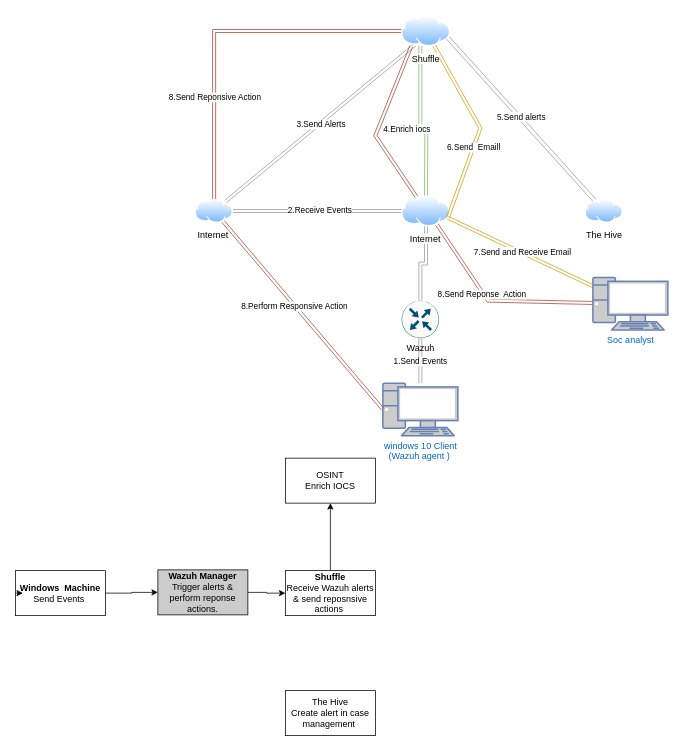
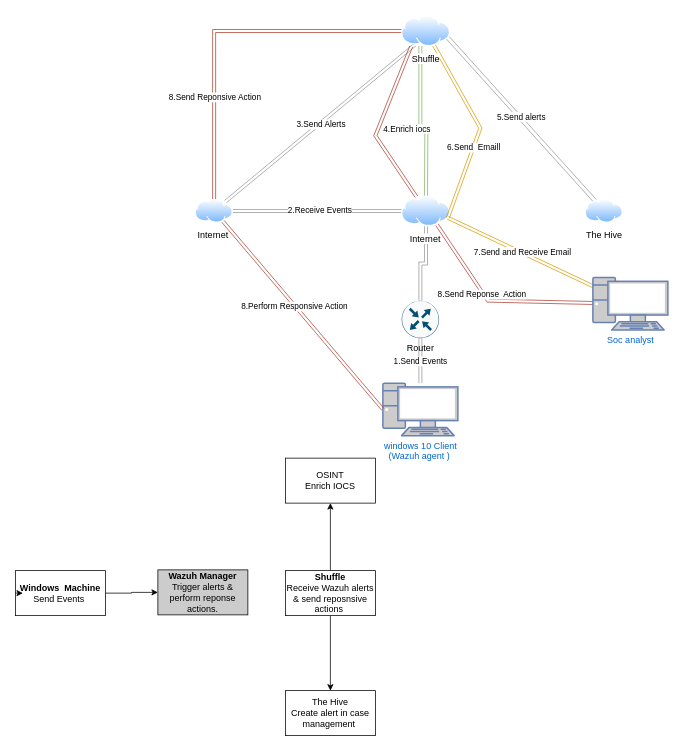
  <mxCell id="0" />
  <mxCell id="1" parent="0" />
  <mxCell id="2" style="edgeStyle=orthogonalEdgeStyle;rounded=0;orthogonalLoop=1;jettySize=auto;html=1;strokeColor=none;startArrow=classic;startFill=0;" edge="1" parent="1" source="5" target="7"><mxGeometry relative="1" as="geometry" /></mxCell>
  <mxCell id="3" value="" style="edgeStyle=orthogonalEdgeStyle;rounded=0;orthogonalLoop=1;jettySize=auto;html=1;startArrow=classic;startFill=1;shape=link;fillColor=#dae8fc;strokeColor=#999999;" edge="1" parent="1" source="5" target="7"><mxGeometry relative="1" as="geometry" /></mxCell>
  <mxCell id="4" value="1.Send Events" style="edgeLabel;html=1;align=center;verticalAlign=middle;resizable=0;points=[];" vertex="1" connectable="0" parent="3"><mxGeometry x="-0.015" y="1" relative="1" as="geometry"><mxPoint as="offset" /></mxGeometry></mxCell>
  <mxCell id="5" value="windows 10 Client&lt;br&gt;(Wazuh agent )&amp;nbsp;" style="fontColor=#0066CC;verticalAlign=top;verticalLabelPosition=bottom;labelPosition=center;align=center;html=1;outlineConnect=0;fillColor=#CCCCCC;strokeColor=#6881B3;gradientColor=none;gradientDirection=north;strokeWidth=2;shape=mxgraph.networks.pc;" vertex="1" parent="1"><mxGeometry x="510" y="510" width="100" height="70" as="geometry" /></mxCell>
  <mxCell id="6" value="" style="edgeStyle=orthogonalEdgeStyle;rounded=0;orthogonalLoop=1;jettySize=auto;html=1;shape=link;strokeColor=#999999;" edge="1" parent="1" source="7" target="10"><mxGeometry relative="1" as="geometry" /></mxCell>
- <mxCell id="7" value="Wazuh" style="sketch=0;points=[[0.5,0,0],[1,0.5,0],[0.5,1,0],[0,0.5,0],[0.145,0.145,0],[0.856,0.145,0],[0.855,0.856,0],[0.145,0.855,0]];verticalLabelPosition=bottom;html=1;verticalAlign=top;aspect=fixed;align=center;pointerEvents=1;shape=mxgraph.cisco19.rect;prIcon=router;fillColor=#FAFAFA;strokeColor=#005073;" vertex="1" parent="1"><mxGeometry x="535" y="400" width="50" height="50" as="geometry" /></mxCell>
+ <mxCell id="7" value="Router" style="sketch=0;points=[[0.5,0,0],[1,0.5,0],[0.5,1,0],[0,0.5,0],[0.145,0.145,0],[0.856,0.145,0],[0.855,0.856,0],[0.145,0.855,0]];verticalLabelPosition=bottom;html=1;verticalAlign=top;aspect=fixed;align=center;pointerEvents=1;shape=mxgraph.cisco19.rect;prIcon=router;fillColor=#FAFAFA;strokeColor=#005073;" vertex="1" parent="1"><mxGeometry x="535" y="400" width="50" height="50" as="geometry" /></mxCell>
  <mxCell id="8" value="" style="edgeStyle=orthogonalEdgeStyle;rounded=0;orthogonalLoop=1;jettySize=auto;html=1;shape=link;strokeColor=#999999;" edge="1" parent="1" source="10" target="13"><mxGeometry relative="1" as="geometry" /></mxCell>
  <mxCell id="9" value="2.Receive Events" style="edgeLabel;html=1;align=center;verticalAlign=middle;resizable=0;points=[];" vertex="1" connectable="0" parent="8"><mxGeometry x="-0.019" y="-1" relative="1" as="geometry"><mxPoint as="offset" /></mxGeometry></mxCell>
  <mxCell id="10" value="Internet&amp;nbsp;" style="image;aspect=fixed;perimeter=ellipsePerimeter;html=1;align=center;shadow=0;dashed=0;spacingTop=3;image=img/lib/active_directory/internet_cloud.svg;" vertex="1" parent="1"><mxGeometry x="535" y="260" width="65" height="40.95" as="geometry" /></mxCell>
  <mxCell id="11" style="rounded=0;orthogonalLoop=1;jettySize=auto;html=1;entryX=0.25;entryY=1;entryDx=0;entryDy=0;shape=link;strokeColor=#999999;" edge="1" parent="1" source="13" target="23"><mxGeometry relative="1" as="geometry" /></mxCell>
  <mxCell id="12" value="3.Send Alerts&amp;nbsp;" style="edgeLabel;html=1;align=center;verticalAlign=middle;resizable=0;points=[];" vertex="1" connectable="0" parent="11"><mxGeometry x="0.007" y="-2" relative="1" as="geometry"><mxPoint as="offset" /></mxGeometry></mxCell>
  <mxCell id="13" value="Internet&amp;nbsp;" style="image;aspect=fixed;perimeter=ellipsePerimeter;html=1;align=center;shadow=0;dashed=0;spacingTop=3;image=img/lib/active_directory/internet_cloud.svg;" vertex="1" parent="1"><mxGeometry x="260" y="264.72" width="50" height="31.5" as="geometry" /></mxCell>
  <mxCell id="14" style="rounded=0;orthogonalLoop=1;jettySize=auto;html=1;entryX=1;entryY=0.75;entryDx=0;entryDy=0;shape=link;width=-5;strokeColor=#999999;" edge="1" parent="1" source="16" target="23"><mxGeometry relative="1" as="geometry" /></mxCell>
  <mxCell id="15" value="5.Send alerts&amp;nbsp;" style="edgeLabel;html=1;align=center;verticalAlign=middle;resizable=0;points=[];" vertex="1" connectable="0" parent="14"><mxGeometry x="0.009" y="-3" relative="1" as="geometry"><mxPoint as="offset" /></mxGeometry></mxCell>
  <mxCell id="16" value="The Hive" style="image;aspect=fixed;perimeter=ellipsePerimeter;html=1;align=center;shadow=0;dashed=0;spacingTop=3;image=img/lib/active_directory/internet_cloud.svg;" vertex="1" parent="1"><mxGeometry x="780" y="264.72" width="50" height="31.5" as="geometry" /></mxCell>
  <mxCell id="17" value="" style="edgeStyle=orthogonalEdgeStyle;rounded=0;orthogonalLoop=1;jettySize=auto;html=1;shape=link;strokeColor=#82b366;fillColor=#d5e8d4;" edge="1" parent="1" source="23" target="10"><mxGeometry relative="1" as="geometry"><Array as="points"><mxPoint x="560" y="170" /><mxPoint x="568" y="170" /></Array></mxGeometry></mxCell>
  <mxCell id="18" value="4.Enrich iocs" style="edgeLabel;html=1;align=center;verticalAlign=middle;resizable=0;points=[];" vertex="1" connectable="0" parent="17"><mxGeometry x="0.12" relative="1" as="geometry"><mxPoint x="-25" as="offset" /></mxGeometry></mxCell>
  <mxCell id="19" style="rounded=0;orthogonalLoop=1;jettySize=auto;html=1;entryX=1;entryY=0.75;entryDx=0;entryDy=0;shape=link;fillColor=#ffe6cc;strokeColor=#d79b00;" edge="1" parent="1" source="23" target="10"><mxGeometry relative="1" as="geometry"><Array as="points"><mxPoint x="640" y="170" /></Array></mxGeometry></mxCell>
  <mxCell id="20" value="6.Send&amp;nbsp; Emaill" style="edgeLabel;html=1;align=center;verticalAlign=middle;resizable=0;points=[];" vertex="1" connectable="0" parent="19"><mxGeometry x="0.207" relative="1" as="geometry"><mxPoint as="offset" /></mxGeometry></mxCell>
  <mxCell id="21" style="edgeStyle=orthogonalEdgeStyle;rounded=0;orthogonalLoop=1;jettySize=auto;html=1;fillColor=#fad9d5;strokeColor=#ae4132;shape=link;" edge="1" parent="1" source="23" target="13"><mxGeometry relative="1" as="geometry" /></mxCell>
  <mxCell id="22" value="8.Send Reponsive Action" style="edgeLabel;html=1;align=center;verticalAlign=middle;resizable=0;points=[];" vertex="1" connectable="0" parent="21"><mxGeometry x="0.424" relative="1" as="geometry"><mxPoint as="offset" /></mxGeometry></mxCell>
  <mxCell id="23" value="Shuffle" style="image;aspect=fixed;perimeter=ellipsePerimeter;html=1;align=center;shadow=0;dashed=0;spacingTop=3;image=img/lib/active_directory/internet_cloud.svg;" vertex="1" parent="1"><mxGeometry x="534.92" y="20" width="65.08" height="41" as="geometry" /></mxCell>
  <mxCell id="24" style="rounded=0;orthogonalLoop=1;jettySize=auto;html=1;entryX=1;entryY=0.75;entryDx=0;entryDy=0;shape=link;fillColor=#ffe6cc;strokeColor=#d79b00;" edge="1" parent="1" source="29" target="10"><mxGeometry relative="1" as="geometry" /></mxCell>
  <mxCell id="25" value="Text" style="edgeLabel;html=1;align=center;verticalAlign=middle;resizable=0;points=[];" vertex="1" connectable="0" parent="24"><mxGeometry x="0.024" relative="1" as="geometry"><mxPoint as="offset" /></mxGeometry></mxCell>
  <mxCell id="26" value="7.Send and Receive Email" style="edgeLabel;html=1;align=center;verticalAlign=middle;resizable=0;points=[];" vertex="1" connectable="0" parent="24"><mxGeometry x="-0.018" y="-2" relative="1" as="geometry"><mxPoint as="offset" /></mxGeometry></mxCell>
  <mxCell id="27" style="rounded=0;orthogonalLoop=1;jettySize=auto;html=1;entryX=0.75;entryY=1;entryDx=0;entryDy=0;shape=link;fillColor=#fad9d5;strokeColor=#ae4132;" edge="1" parent="1" source="29" target="10"><mxGeometry relative="1" as="geometry"><Array as="points"><mxPoint x="650" y="400" /></Array></mxGeometry></mxCell>
  <mxCell id="28" value="8.Send Reponse&amp;nbsp; Action" style="edgeLabel;html=1;align=center;verticalAlign=middle;resizable=0;points=[];" vertex="1" connectable="0" parent="27"><mxGeometry x="0.162" y="2" relative="1" as="geometry"><mxPoint as="offset" /></mxGeometry></mxCell>
  <mxCell id="29" value="Soc analyst" style="fontColor=#0066CC;verticalAlign=top;verticalLabelPosition=bottom;labelPosition=center;align=center;html=1;outlineConnect=0;fillColor=#CCCCCC;strokeColor=#6881B3;gradientColor=none;gradientDirection=north;strokeWidth=2;shape=mxgraph.networks.pc;" vertex="1" parent="1"><mxGeometry x="790" y="369.25" width="100" height="70" as="geometry" /></mxCell>
  <mxCell id="30" style="rounded=0;orthogonalLoop=1;jettySize=auto;html=1;entryX=0.198;entryY=1;entryDx=0;entryDy=0;entryPerimeter=0;shape=link;fillColor=#fad9d5;strokeColor=#ae4132;" edge="1" parent="1" source="10" target="23"><mxGeometry relative="1" as="geometry"><Array as="points"><mxPoint x="500" y="180" /></Array></mxGeometry></mxCell>
  <mxCell id="31" style="rounded=0;orthogonalLoop=1;jettySize=auto;html=1;entryX=0;entryY=0.5;entryDx=0;entryDy=0;entryPerimeter=0;fillColor=#fad9d5;strokeColor=#ae4132;shape=link;" edge="1" parent="1" source="13" target="5"><mxGeometry relative="1" as="geometry" /></mxCell>
  <mxCell id="32" value="8.Perform Responsive Action" style="edgeLabel;html=1;align=center;verticalAlign=middle;resizable=0;points=[];" vertex="1" connectable="0" parent="31"><mxGeometry x="-0.102" y="-1" relative="1" as="geometry"><mxPoint as="offset" /></mxGeometry></mxCell>
  <mxCell id="33" value="" style="edgeStyle=orthogonalEdgeStyle;rounded=0;orthogonalLoop=1;jettySize=auto;html=1;" edge="1" parent="1" source="34" target="36"><mxGeometry relative="1" as="geometry" /></mxCell>
  <mxCell id="34" value="&lt;b&gt;Windows&amp;nbsp; Machine&lt;/b&gt;&lt;br&gt;Send Events&amp;nbsp;" style="whiteSpace=wrap;html=1;" vertex="1" parent="1"><mxGeometry x="20" y="760" width="120" height="60" as="geometry" /></mxCell>
- <mxCell id="35" value="" style="edgeStyle=orthogonalEdgeStyle;rounded=0;orthogonalLoop=1;jettySize=auto;html=1;" edge="1" parent="1" source="36" target="39"><mxGeometry relative="1" as="geometry" /></mxCell>
  <mxCell id="36" value="&lt;b&gt;Wazuh Manager&lt;/b&gt;&lt;br&gt;Trigger alerts &amp;amp; perform reponse actions." style="whiteSpace=wrap;html=1;fillColor=#cccccc;" vertex="1" parent="1"><mxGeometry x="210" y="759" width="120" height="60" as="geometry" /></mxCell>
  <mxCell id="37" value="" style="edgeStyle=orthogonalEdgeStyle;rounded=0;orthogonalLoop=1;jettySize=auto;html=1;" edge="1" parent="1" source="39" target="40"><mxGeometry relative="1" as="geometry" /></mxCell>
+ <mxCell id="38" value="" style="edgeStyle=orthogonalEdgeStyle;rounded=0;orthogonalLoop=1;jettySize=auto;html=1;" edge="1" parent="1" source="39" target="41"><mxGeometry relative="1" as="geometry" /></mxCell>
  <mxCell id="39" value="&lt;b&gt;Shuffle&lt;/b&gt;&lt;br&gt;Receive Wazuh alerts &amp;amp; send reposnsive actions&amp;nbsp;" style="whiteSpace=wrap;html=1;" vertex="1" parent="1"><mxGeometry x="380" y="760" width="120" height="60" as="geometry" /></mxCell>
  <mxCell id="40" value="OSINT&lt;br&gt;Enrich IOCS" style="whiteSpace=wrap;html=1;" vertex="1" parent="1"><mxGeometry x="380" y="610" width="120" height="60" as="geometry" /></mxCell>
  <mxCell id="41" value="The Hive&lt;br&gt;Create alert in case management&amp;nbsp;" style="whiteSpace=wrap;html=1;" vertex="1" parent="1"><mxGeometry x="380" y="920" width="120" height="60" as="geometry" /></mxCell>
  <mxCell id="42" style="edgeStyle=orthogonalEdgeStyle;rounded=0;orthogonalLoop=1;jettySize=auto;html=1;exitX=0;exitY=0.5;exitDx=0;exitDy=0;entryX=0.083;entryY=0.495;entryDx=0;entryDy=0;entryPerimeter=0;" edge="1" parent="1" source="34" target="34"><mxGeometry relative="1" as="geometry" /></mxCell>
